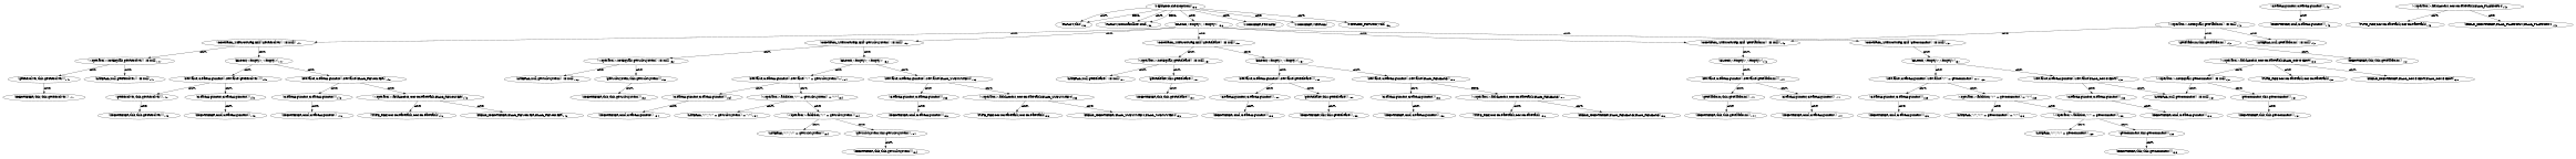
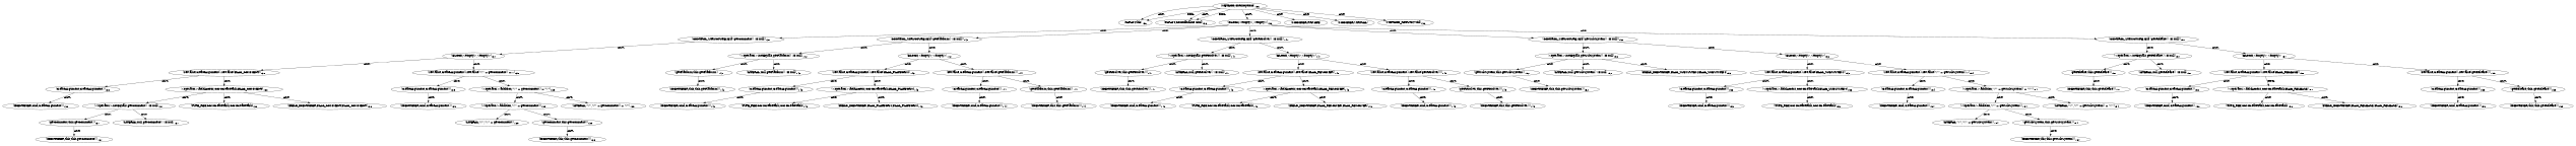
  digraph {
    n1 [label=<(METHOD,checkOptions)<SUB>136</SUB>>]
    n2 [label=<(PARAM,this)<SUB>136</SUB>>]
    n3 [label=<(PARAM,Commandline cmd)<SUB>136</SUB>>]
    n4 [label=<(BLOCK,&lt;empty&gt;,&lt;empty&gt;)<SUB>136</SUB>>]
    n5 [label=<(MODIFIER,PRIVATE)>]
    n6 [label=<(MODIFIER,VIRTUAL)>]
    n7 [label=<(METHOD_RETURN,void)<SUB>136</SUB>>]
    n8 [label=<(CONTROL_STRUCTURE,IF,if (getComment() != null))<SUB>137</SUB>>]
    n9 [label=<(CONTROL_STRUCTURE,IF,if (getPlatform() != null))<SUB>142</SUB>>]
    n10 [label=<(CONTROL_STRUCTURE,IF,if (getResolver() != null))<SUB>147</SUB>>]
    n11 [label=<(CONTROL_STRUCTURE,IF,if (getSubSystem() != null))<SUB>152</SUB>>]
    n12 [label=<(CONTROL_STRUCTURE,IF,if (getRelease() != null))<SUB>157</SUB>>]
    n13 [label=<(BLOCK,&lt;empty&gt;,&lt;empty&gt;)<SUB>137</SUB>>]
    n14 [label=<(&lt;operator&gt;.notEquals,getPlatform() != null)<SUB>142</SUB>>]
    n15 [label=<(BLOCK,&lt;empty&gt;,&lt;empty&gt;)<SUB>142</SUB>>]
    n16 [label=<(&lt;operator&gt;.notEquals,getResolver() != null)<SUB>147</SUB>>]
    n17 [label=<(BLOCK,&lt;empty&gt;,&lt;empty&gt;)<SUB>147</SUB>>]
    n18 [label=<(&lt;operator&gt;.notEquals,getSubSystem() != null)<SUB>152</SUB>>]
    n19 [label=<(BLOCK,&lt;empty&gt;,&lt;empty&gt;)<SUB>152</SUB>>]
    n20 [label=<(&lt;operator&gt;.notEquals,getRelease() != null)<SUB>157</SUB>>]
    n21 [label=<(BLOCK,&lt;empty&gt;,&lt;empty&gt;)<SUB>157</SUB>>]
    n22 [label=<(&lt;operator&gt;.notEquals,getComment() != null)<SUB>137</SUB>>]
    n23 [label=<(getComment,this.getComment())<SUB>137</SUB>>]
    n24 [label=<(LITERAL,null,getComment() != null)<SUB>137</SUB>>]
    n25 [label=<(setValue,createArgument().setValue(FLAG_COMMENT))<SUB>138</SUB>>]
    n26 [label=<(setValue,createArgument().setValue(&quot;\&quot;&quot; + getComment() +...)<SUB>139</SUB>>]
    n27 [label=<(IDENTIFIER,this,this.getComment())<SUB>137</SUB>>]
    n28 [label=<(createArgument,createArgument())<SUB>138</SUB>>]
    n29 [label=<(&lt;operator&gt;.fieldAccess,CCMCreateTask.FLAG_COMMENT)<SUB>138</SUB>>]
    n30 [label=<(createArgument,createArgument())<SUB>139</SUB>>]
    n31 [label=<(&lt;operator&gt;.addition,&quot;\&quot;&quot; + getComment() + &quot;\&quot;&quot;)<SUB>139</SUB>>]
    n32 [label=<(IDENTIFIER,cmd,createArgument())<SUB>138</SUB>>]
    n33 [label=<(TYPE_REF,CCMCreateTask,CCMCreateTask)<SUB>138</SUB>>]
    n34 [label=<(FIELD_IDENTIFIER,FLAG_COMMENT,FLAG_COMMENT)<SUB>138</SUB>>]
    n35 [label=<(IDENTIFIER,cmd,createArgument())<SUB>139</SUB>>]
    n36 [label=<(&lt;operator&gt;.addition,&quot;\&quot;&quot; + getComment())<SUB>139</SUB>>]
    n37 [label=<(LITERAL,&quot;\&quot;&quot;,&quot;\&quot;&quot; + getComment() + &quot;\&quot;&quot;)<SUB>139</SUB>>]
    n38 [label=<(LITERAL,&quot;\&quot;&quot;,&quot;\&quot;&quot; + getComment())<SUB>139</SUB>>]
    n39 [label=<(getComment,this.getComment())<SUB>139</SUB>>]
    n40 [label=<(IDENTIFIER,this,this.getComment())<SUB>139</SUB>>]
    n41 [label=<(getPlatform,this.getPlatform())<SUB>142</SUB>>]
    n42 [label=<(LITERAL,null,getPlatform() != null)<SUB>142</SUB>>]
+   n43 [label=<(setValue,createArgument().setValue(FLAG_PLATFORM))<SUB>143</SUB>>]
    n44 [label=<(setValue,createArgument().setValue(getPlatform()))<SUB>144</SUB>>]
    n45 [label=<(IDENTIFIER,this,this.getPlatform())<SUB>142</SUB>>]
    n46 [label=<(createArgument,createArgument())<SUB>143</SUB>>]
    n47 [label=<(&lt;operator&gt;.fieldAccess,CCMCreateTask.FLAG_PLATFORM)<SUB>143</SUB>>]
    n48 [label=<(createArgument,createArgument())<SUB>144</SUB>>]
    n49 [label=<(getPlatform,this.getPlatform())<SUB>144</SUB>>]
    n50 [label=<(IDENTIFIER,cmd,createArgument())<SUB>143</SUB>>]
    n51 [label=<(TYPE_REF,CCMCreateTask,CCMCreateTask)<SUB>143</SUB>>]
    n52 [label=<(FIELD_IDENTIFIER,FLAG_PLATFORM,FLAG_PLATFORM)<SUB>143</SUB>>]
    n53 [label=<(IDENTIFIER,cmd,createArgument())<SUB>144</SUB>>]
    n54 [label=<(IDENTIFIER,this,this.getPlatform())<SUB>144</SUB>>]
    n55 [label=<(getResolver,this.getResolver())<SUB>147</SUB>>]
    n56 [label=<(LITERAL,null,getResolver() != null)<SUB>147</SUB>>]
    n57 [label=<(setValue,createArgument().setValue(FLAG_RESOLVER))<SUB>148</SUB>>]
    n58 [label=<(setValue,createArgument().setValue(getResolver()))<SUB>149</SUB>>]
    n59 [label=<(IDENTIFIER,this,this.getResolver())<SUB>147</SUB>>]
    n60 [label=<(createArgument,createArgument())<SUB>148</SUB>>]
    n61 [label=<(&lt;operator&gt;.fieldAccess,CCMCreateTask.FLAG_RESOLVER)<SUB>148</SUB>>]
    n62 [label=<(createArgument,createArgument())<SUB>149</SUB>>]
    n63 [label=<(getResolver,this.getResolver())<SUB>149</SUB>>]
    n64 [label=<(IDENTIFIER,cmd,createArgument())<SUB>148</SUB>>]
    n65 [label=<(TYPE_REF,CCMCreateTask,CCMCreateTask)<SUB>148</SUB>>]
    n66 [label=<(FIELD_IDENTIFIER,FLAG_RESOLVER,FLAG_RESOLVER)<SUB>148</SUB>>]
    n67 [label=<(IDENTIFIER,cmd,createArgument())<SUB>149</SUB>>]
    n68 [label=<(IDENTIFIER,this,this.getResolver())<SUB>149</SUB>>]
    n69 [label=<(getSubSystem,this.getSubSystem())<SUB>152</SUB>>]
    n70 [label=<(LITERAL,null,getSubSystem() != null)<SUB>152</SUB>>]
    n71 [label=<(setValue,createArgument().setValue(FLAG_SUBSYSTEM))<SUB>153</SUB>>]
    n72 [label=<(setValue,createArgument().setValue(&quot;\&quot;&quot; + getSubSystem()...)<SUB>154</SUB>>]
    n73 [label=<(IDENTIFIER,this,this.getSubSystem())<SUB>152</SUB>>]
    n74 [label=<(createArgument,createArgument())<SUB>153</SUB>>]
    n75 [label=<(&lt;operator&gt;.fieldAccess,CCMCreateTask.FLAG_SUBSYSTEM)<SUB>153</SUB>>]
    n76 [label=<(createArgument,createArgument())<SUB>154</SUB>>]
    n77 [label=<(&lt;operator&gt;.addition,&quot;\&quot;&quot; + getSubSystem() + &quot;\&quot;&quot;)<SUB>154</SUB>>]
    n78 [label=<(IDENTIFIER,cmd,createArgument())<SUB>153</SUB>>]
    n79 [label=<(TYPE_REF,CCMCreateTask,CCMCreateTask)<SUB>153</SUB>>]
    n80 [label=<(FIELD_IDENTIFIER,FLAG_SUBSYSTEM,FLAG_SUBSYSTEM)<SUB>153</SUB>>]
    n81 [label=<(IDENTIFIER,cmd,createArgument())<SUB>154</SUB>>]
    n82 [label=<(&lt;operator&gt;.addition,&quot;\&quot;&quot; + getSubSystem())<SUB>154</SUB>>]
    n83 [label=<(LITERAL,&quot;\&quot;&quot;,&quot;\&quot;&quot; + getSubSystem() + &quot;\&quot;&quot;)<SUB>154</SUB>>]
    n84 [label=<(LITERAL,&quot;\&quot;&quot;,&quot;\&quot;&quot; + getSubSystem())<SUB>154</SUB>>]
    n85 [label=<(getSubSystem,this.getSubSystem())<SUB>154</SUB>>]
    n86 [label=<(IDENTIFIER,this,this.getSubSystem())<SUB>154</SUB>>]
    n87 [label=<(getRelease,this.getRelease())<SUB>157</SUB>>]
    n88 [label=<(LITERAL,null,getRelease() != null)<SUB>157</SUB>>]
    n89 [label=<(setValue,createArgument().setValue(FLAG_RELEASE))<SUB>158</SUB>>]
    n90 [label=<(setValue,createArgument().setValue(getRelease()))<SUB>159</SUB>>]
    n91 [label=<(IDENTIFIER,this,this.getRelease())<SUB>157</SUB>>]
    n92 [label=<(createArgument,createArgument())<SUB>158</SUB>>]
    n93 [label=<(&lt;operator&gt;.fieldAccess,CCMCreateTask.FLAG_RELEASE)<SUB>158</SUB>>]
    n94 [label=<(createArgument,createArgument())<SUB>159</SUB>>]
    n95 [label=<(getRelease,this.getRelease())<SUB>159</SUB>>]
    n96 [label=<(IDENTIFIER,cmd,createArgument())<SUB>158</SUB>>]
    n97 [label=<(TYPE_REF,CCMCreateTask,CCMCreateTask)<SUB>158</SUB>>]
    n98 [label=<(FIELD_IDENTIFIER,FLAG_RELEASE,FLAG_RELEASE)<SUB>158</SUB>>]
    n99 [label=<(IDENTIFIER,cmd,createArgument())<SUB>159</SUB>>]
    n100 [label=<(IDENTIFIER,this,this.getRelease())<SUB>159</SUB>>]
    n1 -> n2 [label="AST: "]
    n1 -> n2 [label="DDG: "]
    n1 -> n3 [label="AST: "]
    n1 -> n3 [label="DDG: "]
    n1 -> n4 [label="AST: "]
    n1 -> n5 [label="AST: "]
    n1 -> n6 [label="AST: "]
    n1 -> n7 [label="AST: "]
    n4 -> n8 [label="AST: "]
    n4 -> n9 [label="AST: "]
    n4 -> n10 [label="AST: "]
    n4 -> n11 [label="AST: "]
    n4 -> n12 [label="AST: "]
    n8 -> n13 [label="AST: "]
-   n14 -> n9 [label="AST: "]
+   n9 -> n14 [label="AST: "]
    n9 -> n15 [label="AST: "]
    n10 -> n16 [label="AST: "]
    n10 -> n17 [label="AST: "]
    n11 -> n18 [label="AST: "]
    n11 -> n19 [label="AST: "]
    n12 -> n20 [label="AST: "]
    n12 -> n21 [label="AST: "]
    n13 -> n25 [label="AST: "]
    n13 -> n26 [label="AST: "]
    n14 -> n41 [label="AST: "]
    n14 -> n42 [label="AST: "]
+   n15 -> n43 [label="AST: "]
    n15 -> n44 [label="AST: "]
    n16 -> n55 [label="AST: "]
    n16 -> n56 [label="AST: "]
    n17 -> n57 [label="AST: "]
    n17 -> n58 [label="AST: "]
    n18 -> n69 [label="AST: "]
    n18 -> n70 [label="AST: "]
    n19 -> n71 [label="AST: "]
    n19 -> n72 [label="AST: "]
    n20 -> n87 [label="AST: "]
    n20 -> n88 [label="AST: "]
    n21 -> n89 [label="AST: "]
    n21 -> n90 [label="AST: "]
    n22 -> n23 [label="AST: "]
    n22 -> n24 [label="AST: "]
    n23 -> n27 [label="AST: "]
    n25 -> n28 [label="AST: "]
-   n25 -> n24 [label="AST: "]
+   n25 -> n29 [label="AST: "]
    n26 -> n30 [label="AST: "]
    n26 -> n31 [label="AST: "]
    n28 -> n32 [label="AST: "]
    n29 -> n22 [label="AST: "]
    n29 -> n33 [label="AST: "]
    n29 -> n34 [label="AST: "]
    n30 -> n35 [label="AST: "]
    n31 -> n36 [label="AST: "]
    n31 -> n37 [label="AST: "]
    n36 -> n38 [label="AST: "]
    n36 -> n39 [label="AST: "]
    n39 -> n40 [label="AST: "]
    n41 -> n45 [label="AST: "]
+   n43 -> n46 [label="AST: "]
+   n43 -> n47 [label="AST: "]
    n44 -> n48 [label="AST: "]
    n44 -> n49 [label="AST: "]
    n46 -> n50 [label="AST: "]
    n47 -> n51 [label="AST: "]
    n47 -> n52 [label="AST: "]
    n48 -> n53 [label="AST: "]
    n49 -> n54 [label="AST: "]
    n55 -> n59 [label="AST: "]
    n57 -> n60 [label="AST: "]
    n57 -> n61 [label="AST: "]
    n58 -> n62 [label="AST: "]
    n58 -> n63 [label="AST: "]
    n60 -> n64 [label="AST: "]
    n61 -> n65 [label="AST: "]
    n61 -> n66 [label="AST: "]
    n62 -> n67 [label="AST: "]
    n63 -> n68 [label="AST: "]
    n69 -> n73 [label="AST: "]
    n71 -> n74 [label="AST: "]
    n71 -> n75 [label="AST: "]
    n72 -> n76 [label="AST: "]
    n72 -> n77 [label="AST: "]
    n74 -> n78 [label="AST: "]
    n75 -> n79 [label="AST: "]
-   n75 -> n80 [label="AST: "]
+   n18 -> n80 [label="AST: "]
    n76 -> n81 [label="AST: "]
    n77 -> n82 [label="AST: "]
    n77 -> n83 [label="AST: "]
    n82 -> n84 [label="AST: "]
    n82 -> n85 [label="AST: "]
    n85 -> n86 [label="AST: "]
    n87 -> n91 [label="AST: "]
    n89 -> n92 [label="AST: "]
    n89 -> n93 [label="DDG: "]
    n90 -> n94 [label="AST: "]
    n90 -> n95 [label="AST: "]
    n92 -> n96 [label="AST: "]
    n93 -> n97 [label="AST: "]
    n93 -> n98 [label="AST: "]
    n94 -> n99 [label="AST: "]
    n95 -> n100 [label="AST: "]
  }
